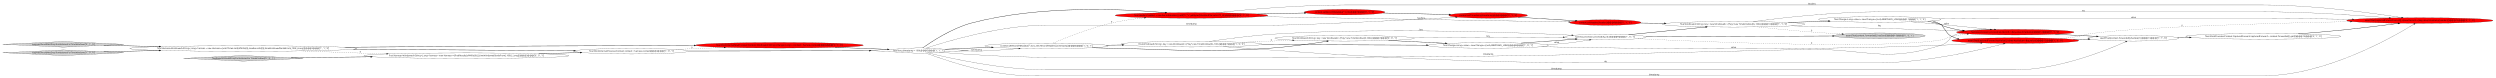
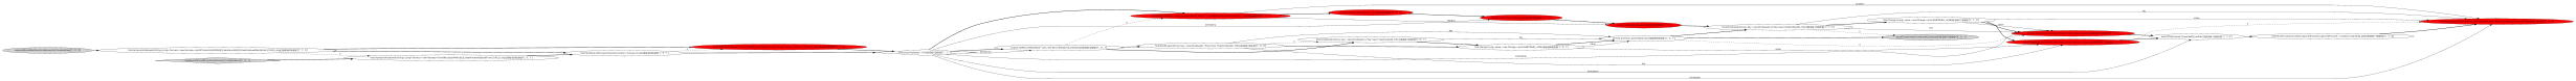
  digraph {
    fontname=Ubuntu
    rankdir=LR
    node [fillcolor=white fontname=Ubuntu shape=ellipse style=filled]
    edge [fontname=Ubuntu style=bold]
    n1 [fillcolor=red label="harness.processor.process(new Record<>(key,value,timestamp))@@@12@@@['0', '1', '0']"]
    n2 [label="assertThat(context.forwarded(),hasSize(1))@@@13@@@['1', '1', '0']"]
    n3 [label="final MockProcessorContext.CapturedForward capturedForward = context.forwarded().get(0)@@@14@@@['0', '1', '0']"]
    n4 [fillcolor=red label="assertThat(capturedForward.keyValue(),is(new KeyValue<>(key,value)))@@@12@@@['1', '0', '0']"]
    n5 [fillcolor=red label="assertThat(capturedForward.record(),is(new Record<>(key,value,timestamp,headers)))@@@15@@@['0', '1', '0']"]
-   n6 [fillcolor=lightgray label="suppressShouldNotDropTombstonesForTimeWindows['0', '1', '0']" shape=diamond]
    n7 [label="final Harness<Windowed<String>,Long> harness = new Harness<>(untilTimeLimit(ofMillis(0),maxRecords(0)),timeWindowedSerdeFrom(,100L),Long())@@@3@@@['1', '1', '0']"]
    n8 [fillcolor=red label="final MockInternalNewProcessorContext<Windowed<String>,Change<Long>> context = harness.context@@@4@@@['0', '1', '0']"]
    n9 [label="final MockInternalProcessorContext context = harness.context@@@4@@@['1', '0', '1']"]
    n10 [label="final Harness<Windowed<String>,Long> harness = new Harness<>(finalResults(ofMillis(0L)),timeWindowedSerdeFrom(,100L),Long())@@@3@@@['0', '0', '1']"]
    n11 [fillcolor=red label="context.setTimestamp(timestamp)@@@8@@@['0', '1', '0']"]
    n12 [fillcolor=red label="context.setHeaders(headers)@@@9@@@['0', '1', '0']"]
    n13 [label="final Windowed<String> key = new Windowed<>(\"hey\",new TimeWindow(0L,100L))@@@10@@@['1', '1', '0']"]
    n14 [fillcolor=red label="final Headers headers = new RecordHeaders().add(\"k\",\"v\".getBytes(StandardCharsets.UTF_8))@@@6@@@['0', '1', '0']"]
    n15 [fillcolor=red label="context.setRecordMetadata(\"\",0,0L)@@@7@@@['0', '1', '0']"]
    n16 [label="final long timestamp = 100L@@@5@@@['1', '1', '1']" shape=diamond]
    n17 [label="context.setRecordMetadata(\"\",0,0L,new RecordHeaders(),timestamp)@@@6@@@['1', '0', '1']"]
    n18 [label="final Windowed<String> key = new Windowed<>(\"hey\",new TimeWindow(0L,100L))@@@7@@@['1', '0', '0']"]
    n19 [label="final Windowed<String> key = new Windowed<>(\"hey\",new TimeWindow(0,100L))@@@7@@@['0', '0', '1']"]
    n20 [label="harness.processor.process(key,value)@@@9@@@['1', '0', '1']"]
    n21 [label="final Change<Long> value = new Change<>(null,ARBITRARY_LONG)@@@8@@@['1', '0', '1']"]
    n22 [label="final Change<Long> value = new Change<>(null,ARBITRARY_LONG)@@@11@@@['1', '1', '0']"]
    n23 [fillcolor=lightgray label="assertThat(context.forwarded(),hasSize(0))@@@10@@@['0', '0', '1']"]
-   n24 [fillcolor=lightgray label="suppressShouldNotDropTombstonesForTimeWindows['1', '0', '0']" shape=diamond]
+   n24 [fillcolor=lightgray label="suppressShouldNotDropTombstonesForTimeWindows['1', '0', '0']"]
    n25 [fillcolor=lightgray label="finalResultsShouldDropTombstonesForTimeWindows['0', '0', '1']" shape=diamond]
    n1 -> n2
    n2 -> n3
    n3 -> n5
    n4 -> n2
    n4 -> n5 [label=0 style=dashed]
-   n6 -> n7
    n7 -> n8
    n7 -> n9
    n7 -> n10 [label=0 style=dashed]
    n8 -> n16
    n9 -> n8 [label=0 style=dashed]
    n9 -> n16
    n10 -> n9
    n11 -> n12
    n12 -> n13
    n13 -> n1 [label=key style=solid]
    n13 -> n5 [label=key style=solid]
    n13 -> n22
    n13 -> n23 [label=0 style=dashed]
    n14 -> n5 [label=headers style=solid]
    n14 -> n12 [label=headers style=solid]
    n14 -> n15
    n15 -> n11
    n16 -> n1 [label=timestamp style=solid]
    n16 -> n2 [label=timestamp style=solid]
    n16 -> n5 [label=timestamp style=solid]
    n16 -> n11 [label=timestamp style=solid]
    n16 -> n14
    n16 -> n17
    n16 -> n17 [label=timestamp style=solid]
    n17 -> n14 [label=0 style=dashed]
    n17 -> n18
    n17 -> n19
    n18 -> n4 [label=key style=solid]
    n18 -> n19 [label=0 style=dashed]
    n18 -> n20 [label=key style=solid]
    n18 -> n21
    n19 -> n20 [label=key style=solid]
    n19 -> n21
    n20 -> n1 [label=0 style=dashed]
    n20 -> n13
    n20 -> n23
    n21 -> n4 [label=value style=solid]
    n21 -> n20
    n21 -> n20 [label=value style=solid]
    n22 -> n1
    n22 -> n1 [label=value style=solid]
    n22 -> n4
    n22 -> n5 [label=value style=solid]
    n24 -> n7
    n25 -> n10
  }
